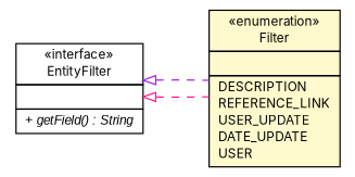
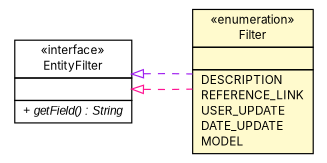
  digraph {
    nodesep=0.25
    ranksep=0.5
    rankdir=LR
    fontname=Inter
    node [fontcolor=black fontname=Inter fontsize=10.0 shape=plaintext]
    edge [arrowtail=empty dir=back fontname=Inter fontsize=10 headport=p labelfontname=arial labelfontsize=10 style=dashed tailport=p]
-   n1 [label=<<table title="gov.sandia.cf.model.IntendedPurpose.Filter" border="0" cellborder="1" cellspacing="0" cellpadding="2" port="p" bgcolor="lemonChiffon" href="./IntendedPurpose.Filter.html"> 		<tr><td><table border="0" cellspacing="0" cellpadding="1"> <tr><td align="center" balign="center"> &#171;enumeration&#187; </td></tr> <tr><td align="center" balign="center"> Filter </td></tr> 		</table></td></tr> 		<tr><td><table border="0" cellspacing="0" cellpadding="1"> <tr><td align="left" balign="left">  </td></tr> 		</table></td></tr> 		<tr><td><table border="0" cellspacing="0" cellpadding="1"> <tr><td align="left" balign="left"> DESCRIPTION </td></tr> <tr><td align="left" balign="left"> REFERENCE_LINK </td></tr> <tr><td align="left" balign="left"> USER_UPDATE </td></tr> <tr><td align="left" balign="left"> DATE_UPDATE </td></tr> <tr><td align="left" balign="left"> USER </td></tr> 		</table></td></tr> 		</table>>]
+   n1 [label=<<table title="gov.sandia.cf.model.IntendedPurpose.Filter" border="0" cellborder="1" cellspacing="0" cellpadding="2" port="p" bgcolor="lemonChiffon" href="./IntendedPurpose.Filter.html"> 		<tr><td><table border="0" cellspacing="0" cellpadding="1"> <tr><td align="center" balign="center"> &#171;enumeration&#187; </td></tr> <tr><td align="center" balign="center"> Filter </td></tr> 		</table></td></tr> 		<tr><td><table border="0" cellspacing="0" cellpadding="1"> <tr><td align="left" balign="left">  </td></tr> 		</table></td></tr> 		<tr><td><table border="0" cellspacing="0" cellpadding="1"> <tr><td align="left" balign="left"> DESCRIPTION </td></tr> <tr><td align="left" balign="left"> REFERENCE_LINK </td></tr> <tr><td align="left" balign="left"> USER_UPDATE </td></tr> <tr><td align="left" balign="left"> DATE_UPDATE </td></tr> <tr><td align="left" balign="left"> MODEL </td></tr> 		</table></td></tr> 		</table>>]
    n2 [label=<<table title="gov.sandia.cf.model.query.EntityFilter" border="0" cellborder="1" cellspacing="0" cellpadding="2" port="p" href="./query/EntityFilter.html"> 		<tr><td><table border="0" cellspacing="0" cellpadding="1"> <tr><td align="center" balign="center"> &#171;interface&#187; </td></tr> <tr><td align="center" balign="center"> EntityFilter </td></tr> 		</table></td></tr> 		<tr><td><table border="0" cellspacing="0" cellpadding="1"> <tr><td align="left" balign="left">  </td></tr> 		</table></td></tr> 		<tr><td><table border="0" cellspacing="0" cellpadding="1"> <tr><td align="left" balign="left"><font face="arial italic" point-size="10.0"> + getField() : String </font></td></tr> 		</table></td></tr> 		</table>>]
    n2 -> n1 [color=deeppink]
    n2 -> n1 [color=purple]
  }
